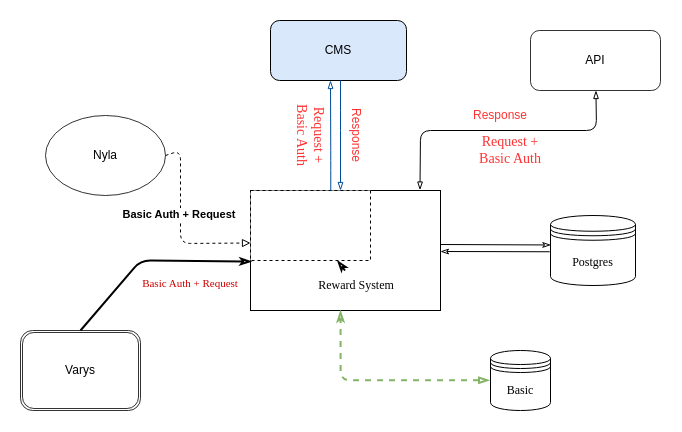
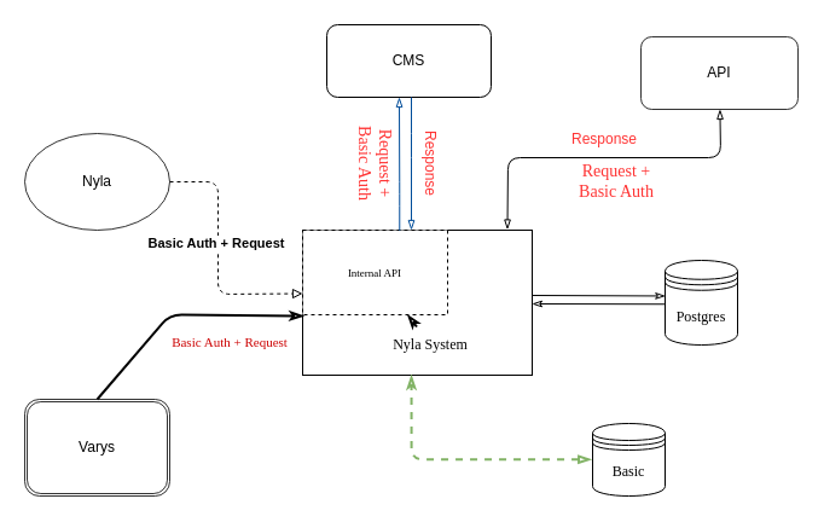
  <mxCell id="0" />
  <mxCell id="1" parent="0" />
  <mxCell id="2" value="&lt;pre&gt;&lt;br&gt;&lt;/pre&gt;" style="rounded=0;whiteSpace=wrap;html=1;shadow=0;" vertex="1" parent="1"><mxGeometry x="250" y="190" width="190" height="120" as="geometry" /></mxCell>
  <mxCell id="3" value="" style="edgeStyle=none;rounded=0;orthogonalLoop=1;jettySize=auto;html=1;dashed=1;startArrow=none;startFill=0;endArrow=classicThin;endFill=0;strokeColor=#000000;strokeWidth=2;" edge="1" parent="1" source="4" target="5"><mxGeometry relative="1" as="geometry" /></mxCell>
- <mxCell id="4" value="&lt;font style=&quot;font-size: 12px&quot; face=&quot;Georgia&quot;&gt;Reward System&lt;/font&gt;" style="text;html=1;strokeColor=none;fillColor=none;align=center;verticalAlign=middle;whiteSpace=wrap;rounded=0;shadow=0;" vertex="1" parent="1"><mxGeometry x="306" y="270" width="100" height="30" as="geometry" /></mxCell>
+ <mxCell id="4" value="&lt;font style=&quot;font-size: 12px&quot; face=&quot;Georgia&quot;&gt;Nyla System&lt;/font&gt;" style="text;html=1;strokeColor=none;fillColor=none;align=center;verticalAlign=middle;whiteSpace=wrap;rounded=0;shadow=0;" vertex="1" parent="1"><mxGeometry x="306" y="270" width="100" height="30" as="geometry" /></mxCell>
  <mxCell id="5" value="" style="rounded=0;whiteSpace=wrap;html=1;shadow=0;dashed=1;" vertex="1" parent="1"><mxGeometry x="250" y="190" width="120" height="70" as="geometry" /></mxCell>
- <mxCell id="7" value="&lt;font face=&quot;Georgia&quot;&gt;Postgres&lt;/font&gt;" style="shape=datastore;whiteSpace=wrap;html=1;shadow=0;" vertex="1" parent="1"><mxGeometry x="550" y="215" width="85" height="70" as="geometry" /></mxCell>
+ <mxCell id="6" value="&lt;font style=&quot;font-size: 9px&quot; face=&quot;Georgia&quot;&gt;Internal API&lt;/font&gt;" style="text;html=1;strokeColor=none;fillColor=none;align=center;verticalAlign=middle;whiteSpace=wrap;rounded=0;shadow=0;dashed=1;" vertex="1" parent="1"><mxGeometry x="270" y="215" width="80" height="20" as="geometry" /></mxCell>
+ <mxCell id="7" value="&lt;font face=&quot;Georgia&quot;&gt;Postgres&lt;/font&gt;" style="shape=datastore;whiteSpace=wrap;html=1;shadow=0;" vertex="1" parent="1"><mxGeometry x="550" y="215" width="60" height="70" as="geometry" /></mxCell>
  <mxCell id="8" value="" style="endArrow=classicThin;html=1;exitX=1;exitY=0.45;exitDx=0;exitDy=0;exitPerimeter=0;endFill=0;entryX=0.004;entryY=0.421;entryDx=0;entryDy=0;entryPerimeter=0;" edge="1" parent="1" source="2" target="7"><mxGeometry width="50" height="50" relative="1" as="geometry"><mxPoint x="490" y="250" as="sourcePoint" /><mxPoint x="530" y="245" as="targetPoint" /></mxGeometry></mxCell>
  <mxCell id="9" value="" style="endArrow=classicThin;html=1;endFill=0;exitX=-0.009;exitY=0.518;exitDx=0;exitDy=0;exitPerimeter=0;strokeWidth=1;" edge="1" parent="1" source="7"><mxGeometry width="50" height="50" relative="1" as="geometry"><mxPoint x="530" y="251" as="sourcePoint" /><mxPoint x="440" y="251" as="targetPoint" /></mxGeometry></mxCell>
  <mxCell id="10" style="edgeStyle=none;rounded=0;orthogonalLoop=1;jettySize=auto;html=1;exitX=0;exitY=0.7;exitDx=0;exitDy=0;endArrow=blockThin;endFill=0;" edge="1" parent="1" source="7" target="7"><mxGeometry relative="1" as="geometry" /></mxCell>
  <mxCell id="11" value="" style="edgeStyle=segmentEdgeStyle;endArrow=classicThin;html=1;strokeWidth=2;endFill=0;strokeColor=#82b366;fillColor=#d5e8d4;startArrow=blockThin;startFill=0;entryX=0.474;entryY=1;entryDx=0;entryDy=0;entryPerimeter=0;exitX=-0.02;exitY=0.496;exitDx=0;exitDy=0;exitPerimeter=0;dashed=1;" edge="1" parent="1" source="12" target="2"><mxGeometry width="50" height="50" relative="1" as="geometry"><mxPoint x="540" y="380" as="sourcePoint" /><mxPoint x="350" y="320" as="targetPoint" /><Array as="points"><mxPoint x="340" y="380" /></Array></mxGeometry></mxCell>
  <mxCell id="12" value="&lt;font face=&quot;Georgia&quot;&gt;Basic&lt;/font&gt;" style="shape=datastore;whiteSpace=wrap;html=1;shadow=0;" vertex="1" parent="1"><mxGeometry x="490" y="350" width="60" height="60" as="geometry" /></mxCell>
- <mxCell id="13" value="CMS" style="rounded=1;whiteSpace=wrap;html=1;shadow=0;fillColor=#dae8fc;" vertex="1" parent="1"><mxGeometry x="270" y="20" width="136" height="60" as="geometry" /></mxCell>
+ <mxCell id="13" value="CMS" style="rounded=1;whiteSpace=wrap;html=1;shadow=0;" vertex="1" parent="1"><mxGeometry x="270" y="20" width="136" height="60" as="geometry" /></mxCell>
  <mxCell id="14" value="" style="edgeStyle=elbowEdgeStyle;elbow=vertical;endArrow=blockThin;html=1;strokeWidth=1;strokeColor=#004C99;exitX=0.669;exitY=0.005;exitDx=0;exitDy=0;exitPerimeter=0;endFill=0;" edge="1" parent="1" source="5"><mxGeometry width="50" height="50" relative="1" as="geometry"><mxPoint x="330" y="180" as="sourcePoint" /><mxPoint x="330" y="80" as="targetPoint" /><Array as="points"><mxPoint x="296" y="160" /><mxPoint x="330" y="130" /><mxPoint x="330" y="99" /><mxPoint x="330" y="113" /><mxPoint x="356" y="133" /></Array></mxGeometry></mxCell>
  <mxCell id="15" value="" style="endArrow=blockThin;html=1;strokeWidth=1;strokeColor=#004C99;entryX=0.75;entryY=0;entryDx=0;entryDy=0;endFill=0;" edge="1" parent="1" target="5"><mxGeometry width="50" height="50" relative="1" as="geometry"><mxPoint x="340" y="80" as="sourcePoint" /><mxPoint x="340" y="170" as="targetPoint" /><Array as="points"><mxPoint x="340" y="120" /></Array></mxGeometry></mxCell>
  <mxCell id="16" value="" style="endArrow=blockThin;html=1;strokeColor=#000000;strokeWidth=1;exitX=0.892;exitY=-0.004;exitDx=0;exitDy=0;exitPerimeter=0;startArrow=blockThin;startFill=0;endFill=0;" edge="1" parent="1" source="2" target="17"><mxGeometry width="50" height="50" relative="1" as="geometry"><mxPoint x="420" y="186" as="sourcePoint" /><mxPoint x="510" y="130" as="targetPoint" /><Array as="points"><mxPoint x="420" y="130" /><mxPoint x="596" y="130" /></Array></mxGeometry></mxCell>
  <mxCell id="17" value="API" style="rounded=1;whiteSpace=wrap;html=1;shadow=0;strokeWidth=1;fillColor=none;gradientColor=none;opacity=80;" vertex="1" parent="1"><mxGeometry x="530" y="30" width="130" height="60" as="geometry" /></mxCell>
- <mxCell id="18" value="Nyla" style="ellipse;whiteSpace=wrap;html=1;shadow=0;strokeWidth=1;fillColor=none;gradientColor=none;opacity=80;" vertex="1" parent="1"><mxGeometry x="45" y="115" width="120" height="80" as="geometry" /></mxCell>
+ <mxCell id="18" value="Nyla" style="ellipse;whiteSpace=wrap;html=1;shadow=0;strokeWidth=1;fillColor=none;gradientColor=none;opacity=80;" vertex="1" parent="1"><mxGeometry x="20" y="110" width="120" height="80" as="geometry" /></mxCell>
  <mxCell id="19" value="" style="endArrow=block;html=1;strokeColor=#000000;strokeWidth=1;exitX=1;exitY=0.5;exitDx=0;exitDy=0;entryX=0;entryY=0.75;entryDx=0;entryDy=0;endFill=0;dashed=1;" edge="1" parent="1" source="18" target="5"><mxGeometry width="50" height="50" relative="1" as="geometry"><mxPoint x="300" y="210" as="sourcePoint" /><mxPoint x="350" y="160" as="targetPoint" /><Array as="points"><mxPoint x="180" y="150" /><mxPoint x="180" y="243" /></Array></mxGeometry></mxCell>
  <mxCell id="20" value="&lt;b&gt;Basic Auth + Request&lt;/b&gt;&amp;nbsp;" style="edgeLabel;html=1;align=center;verticalAlign=middle;resizable=0;points=[];" vertex="1" connectable="0" parent="19"><mxGeometry x="-0.113" y="-1" relative="1" as="geometry"><mxPoint as="offset" /></mxGeometry></mxCell>
  <mxCell id="21" value="Varys" style="shape=ext;double=1;rounded=1;whiteSpace=wrap;html=1;shadow=0;strokeWidth=1;fillColor=none;gradientColor=none;opacity=80;" vertex="1" parent="1"><mxGeometry x="20" y="330" width="120" height="80" as="geometry" /></mxCell>
  <mxCell id="22" value="" style="endArrow=classicThin;startArrow=none;html=1;strokeColor=#000000;strokeWidth=2;exitX=0.5;exitY=0;exitDx=0;exitDy=0;entryX=0.005;entryY=0.592;entryDx=0;entryDy=0;entryPerimeter=0;startFill=0;endFill=0;" edge="1" parent="1" source="21" target="2"><mxGeometry width="50" height="50" relative="1" as="geometry"><mxPoint x="370" y="210" as="sourcePoint" /><mxPoint x="420" y="160" as="targetPoint" /><Array as="points"><mxPoint x="140" y="260" /></Array></mxGeometry></mxCell>
  <mxCell id="23" value="&lt;font color=&quot;#ff3333&quot; face=&quot;Garamond&quot; style=&quot;font-size: 14px&quot;&gt;Request + Basic Auth&lt;/font&gt;" style="text;html=1;strokeColor=none;fillColor=none;align=center;verticalAlign=middle;whiteSpace=wrap;rounded=0;shadow=0;opacity=80;rotation=0;" vertex="1" parent="1"><mxGeometry x="470" y="135" width="80" height="30" as="geometry" /></mxCell>
  <mxCell id="24" value="&lt;font color=&quot;#ff3333&quot;&gt;Response&lt;/font&gt;" style="text;html=1;strokeColor=none;fillColor=none;align=center;verticalAlign=middle;whiteSpace=wrap;rounded=0;shadow=0;opacity=80;rotation=90;" vertex="1" parent="1"><mxGeometry x="336" y="125" width="40" height="20" as="geometry" /></mxCell>
  <mxCell id="25" value="&lt;font color=&quot;#ff3333&quot; face=&quot;Garamond&quot; style=&quot;font-size: 14px&quot;&gt;Request + Basic Auth&lt;/font&gt;" style="text;html=1;strokeColor=none;fillColor=none;align=center;verticalAlign=middle;whiteSpace=wrap;rounded=0;shadow=0;opacity=80;rotation=90;" vertex="1" parent="1"><mxGeometry x="270" y="120" width="80" height="30" as="geometry" /></mxCell>
  <mxCell id="26" value="&lt;font color=&quot;#ff3333&quot;&gt;Response&lt;/font&gt;" style="text;html=1;strokeColor=none;fillColor=none;align=center;verticalAlign=middle;whiteSpace=wrap;rounded=0;shadow=0;opacity=80;rotation=0;" vertex="1" parent="1"><mxGeometry x="480" y="105" width="40" height="20" as="geometry" /></mxCell>
  <mxCell id="27" value="&lt;font style=&quot;font-size: 11px&quot; face=&quot;Georgia&quot; color=&quot;#cc0000&quot;&gt;Basic Auth + Request&lt;/font&gt;" style="text;html=1;strokeColor=none;fillColor=none;align=center;verticalAlign=middle;whiteSpace=wrap;rounded=0;shadow=0;opacity=80;" vertex="1" parent="1"><mxGeometry x="140" y="270" width="100" height="25" as="geometry" /></mxCell>
